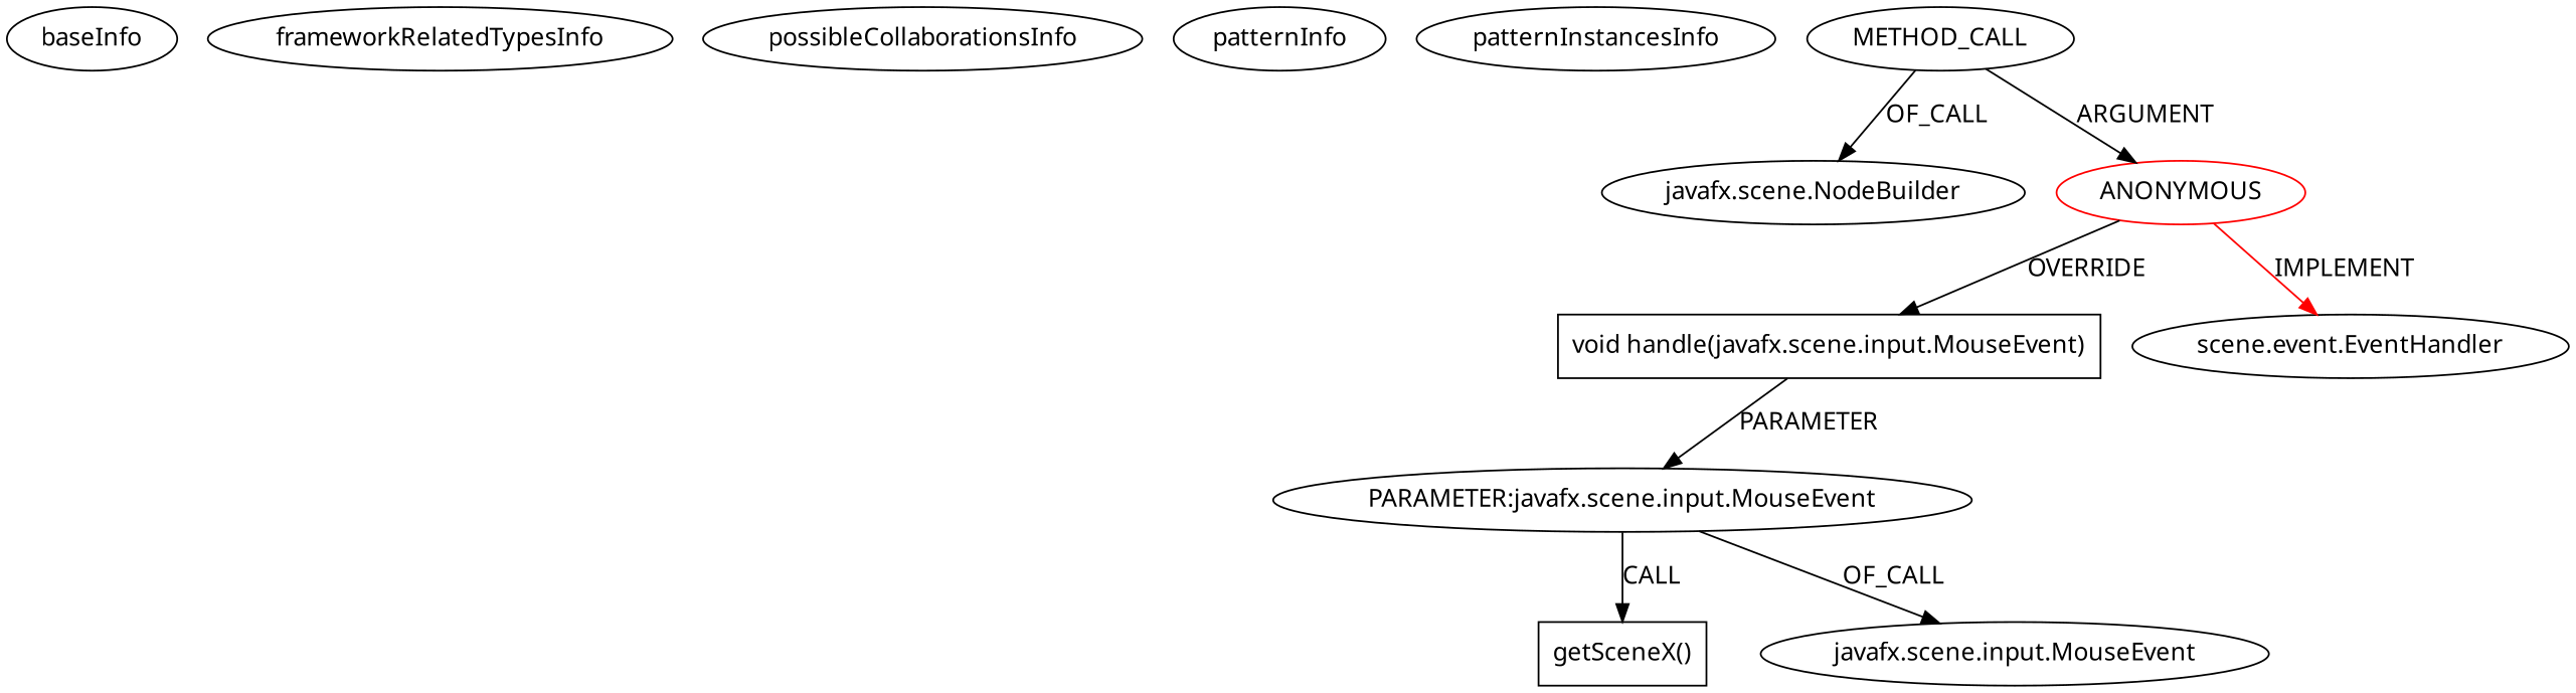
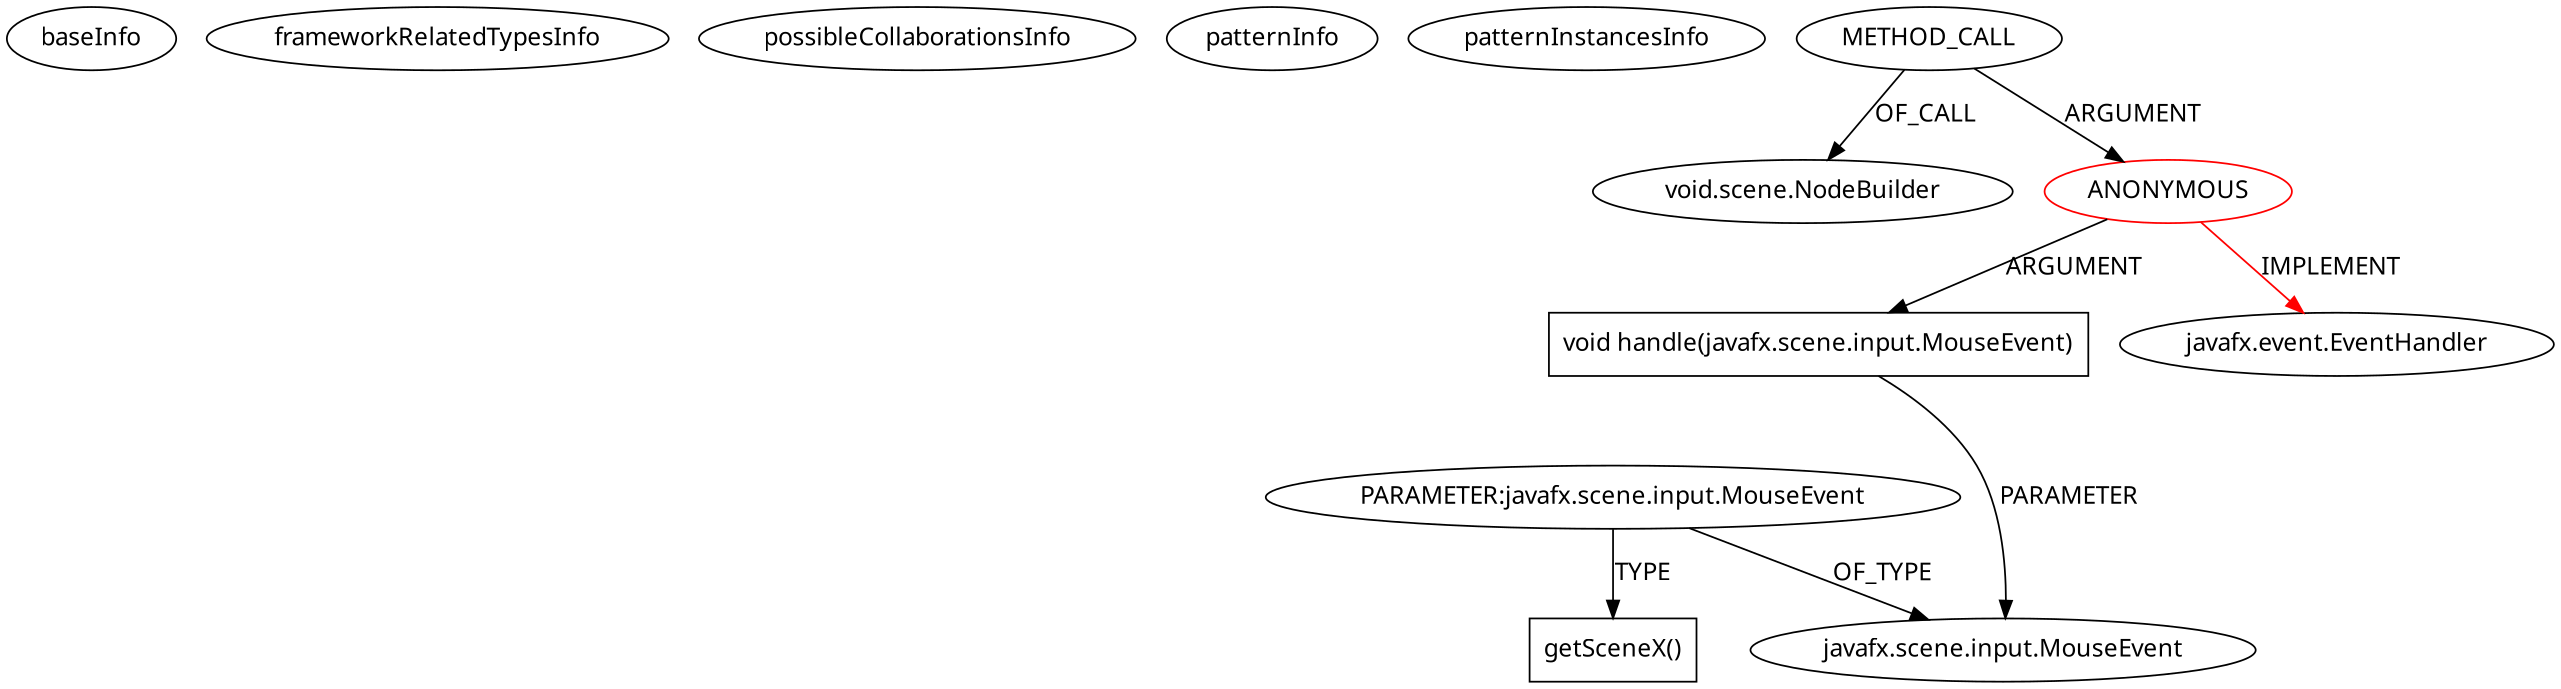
  digraph {
    fontname="Noto Sans"
    node [fontname="Noto Sans" isFrameworkType=false]
    edge [fontname="Noto Sans"]
    baseInfo [category=pattern graphId=2516 isAnonymous=true possibleRelation=false isFrameworkType=""]
    frameworkRelatedTypesInfo [0="javafx.event.EventHandler" isFrameworkType=""]
    possibleCollaborationsInfo [isFrameworkType=""]
    patternInfo [frequency=2.0 patternRootClient=0 isFrameworkType=""]
    patternInstancesInfo [0="Johnmalc-JavaFX~/Johnmalc-JavaFX/JavaFX-master/src/game/SingleClassNoXmlBallGame.java~SingleClassNoXmlBallGame~651" isFrameworkType=""]
-   n6 [label="javafx.scene.NodeBuilder" vertexType=FRAMEWORK_CLASS_TYPE]
+   n6 [label="void.scene.NodeBuilder" vertexType=FRAMEWORK_CLASS_TYPE]
    n7 [label=METHOD_CALL vertexType=OUTSIDE_CALL]
    n8 [color=red label=ANONYMOUS vertexType=ROOT_ANONYMOUS_DECLARATION]
    n9 [label="void handle(javafx.scene.input.MouseEvent)" shape=box vertexType=OVERRIDING_METHOD_DECLARATION]
-   n10 [label="scene.event.EventHandler" vertexType=FRAMEWORK_INTERFACE_TYPE]
+   n10 [label="javafx.event.EventHandler" vertexType=FRAMEWORK_INTERFACE_TYPE]
    n11 [label="PARAMETER:javafx.scene.input.MouseEvent" vertexType=PARAMETER_DECLARATION]
    n12 [label="javafx.scene.input.MouseEvent" vertexType=FRAMEWORK_CLASS_TYPE]
    n13 [label="getSceneX()" shape=box vertexType=INSIDE_CALL]
    n7 -> n6 [label=OF_CALL]
    n7 -> n8 [label=ARGUMENT]
-   n8 -> n9 [label=OVERRIDE]
+   n8 -> n9 [label=ARGUMENT]
    n8 -> n10 [color=red label=IMPLEMENT]
-   n9 -> n11 [label=PARAMETER]
-   n11 -> n12 [label=OF_CALL]
-   n11 -> n13 [label=CALL]
+   n9 -> n12 [label=PARAMETER]
+   n11 -> n12 [label=OF_TYPE]
+   n11 -> n13 [label=TYPE]
  }
